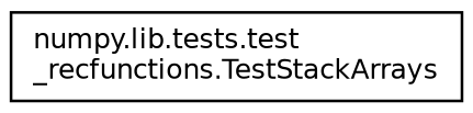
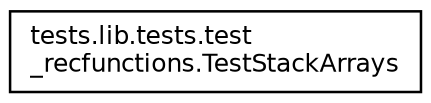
  digraph {
    rankdir=LR
-   n1 [color=black fillcolor=white fontname=Helvetica fontsize=10 height=0.2 label="numpy.lib.tests.test\l_recfunctions.TestStackArrays" shape=record style=filled width=0.4]
+   n1 [color=black fillcolor=white fontname=Helvetica fontsize=10 height=0.2 label="tests.lib.tests.test\l_recfunctions.TestStackArrays" shape=record style=filled width=0.4]
  }
